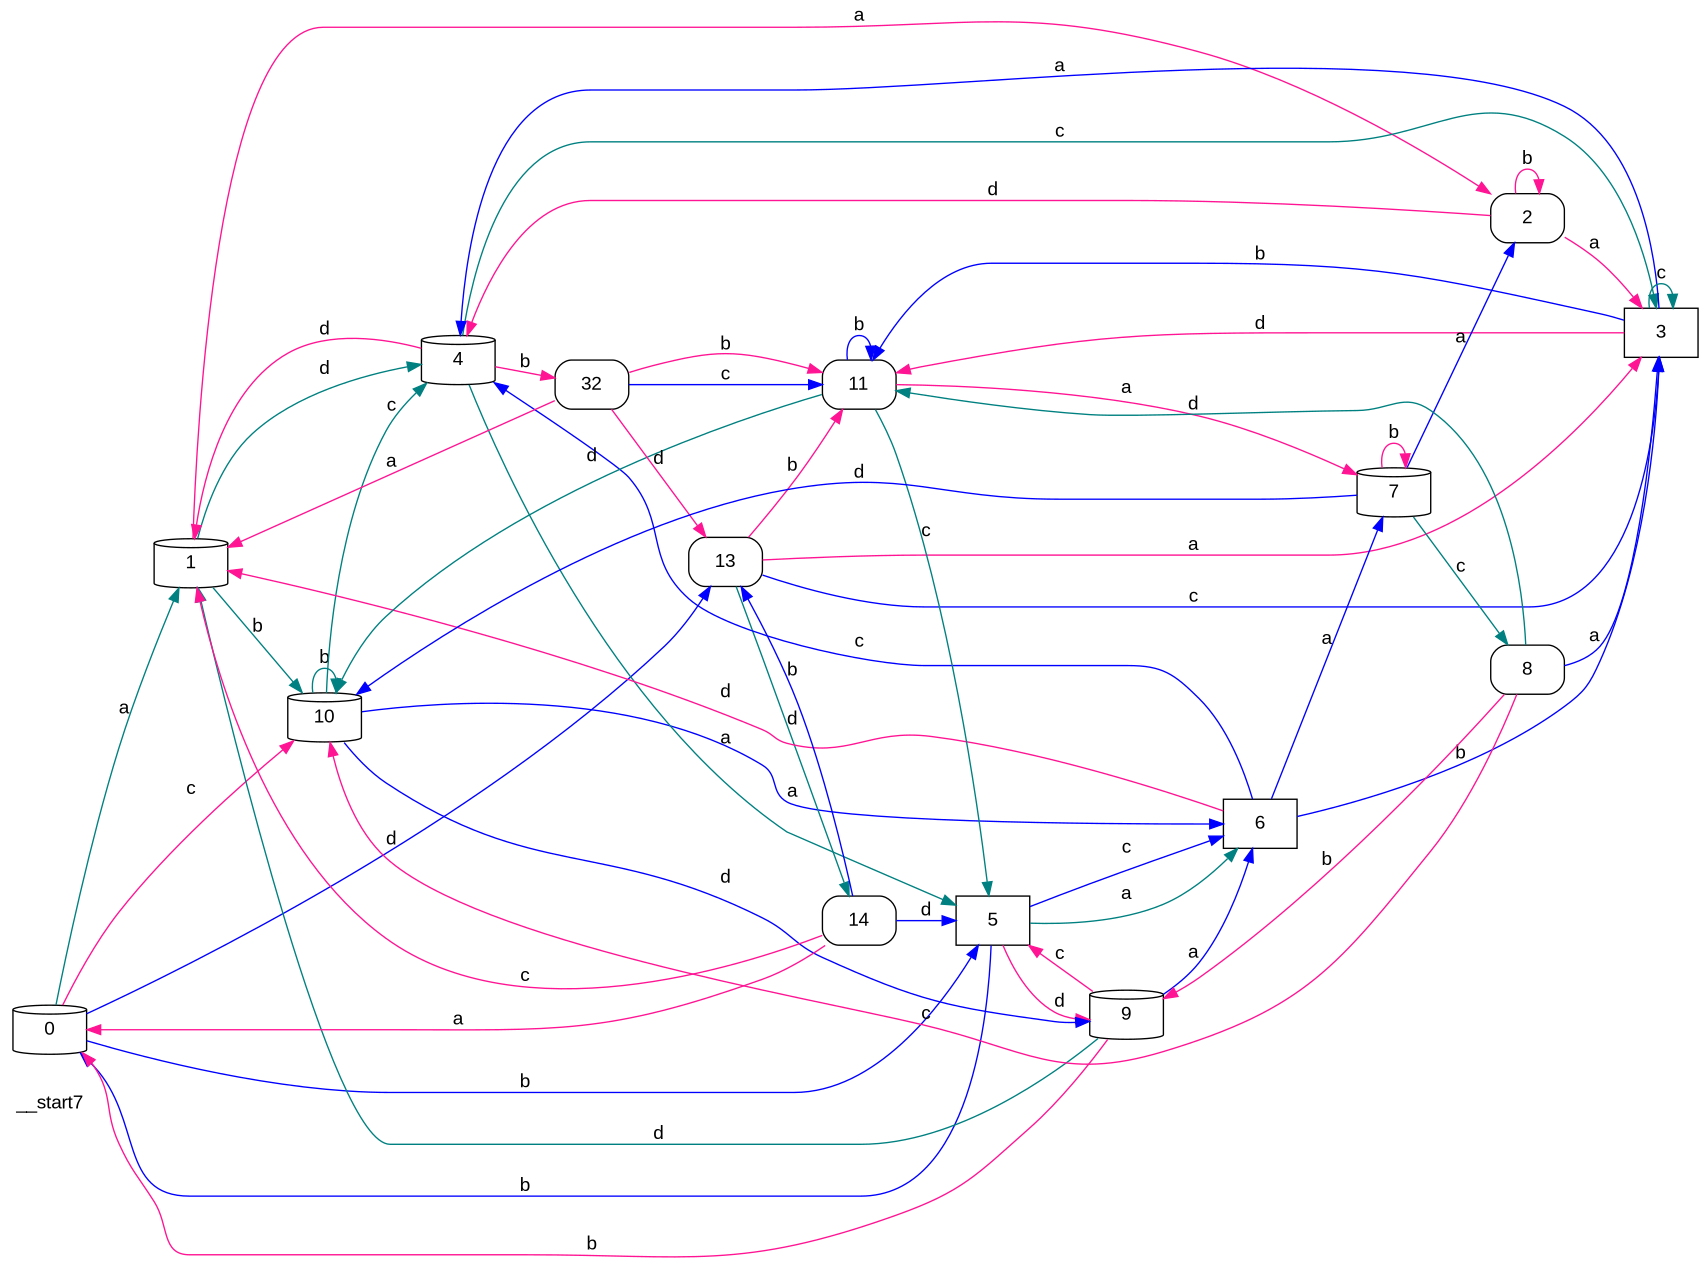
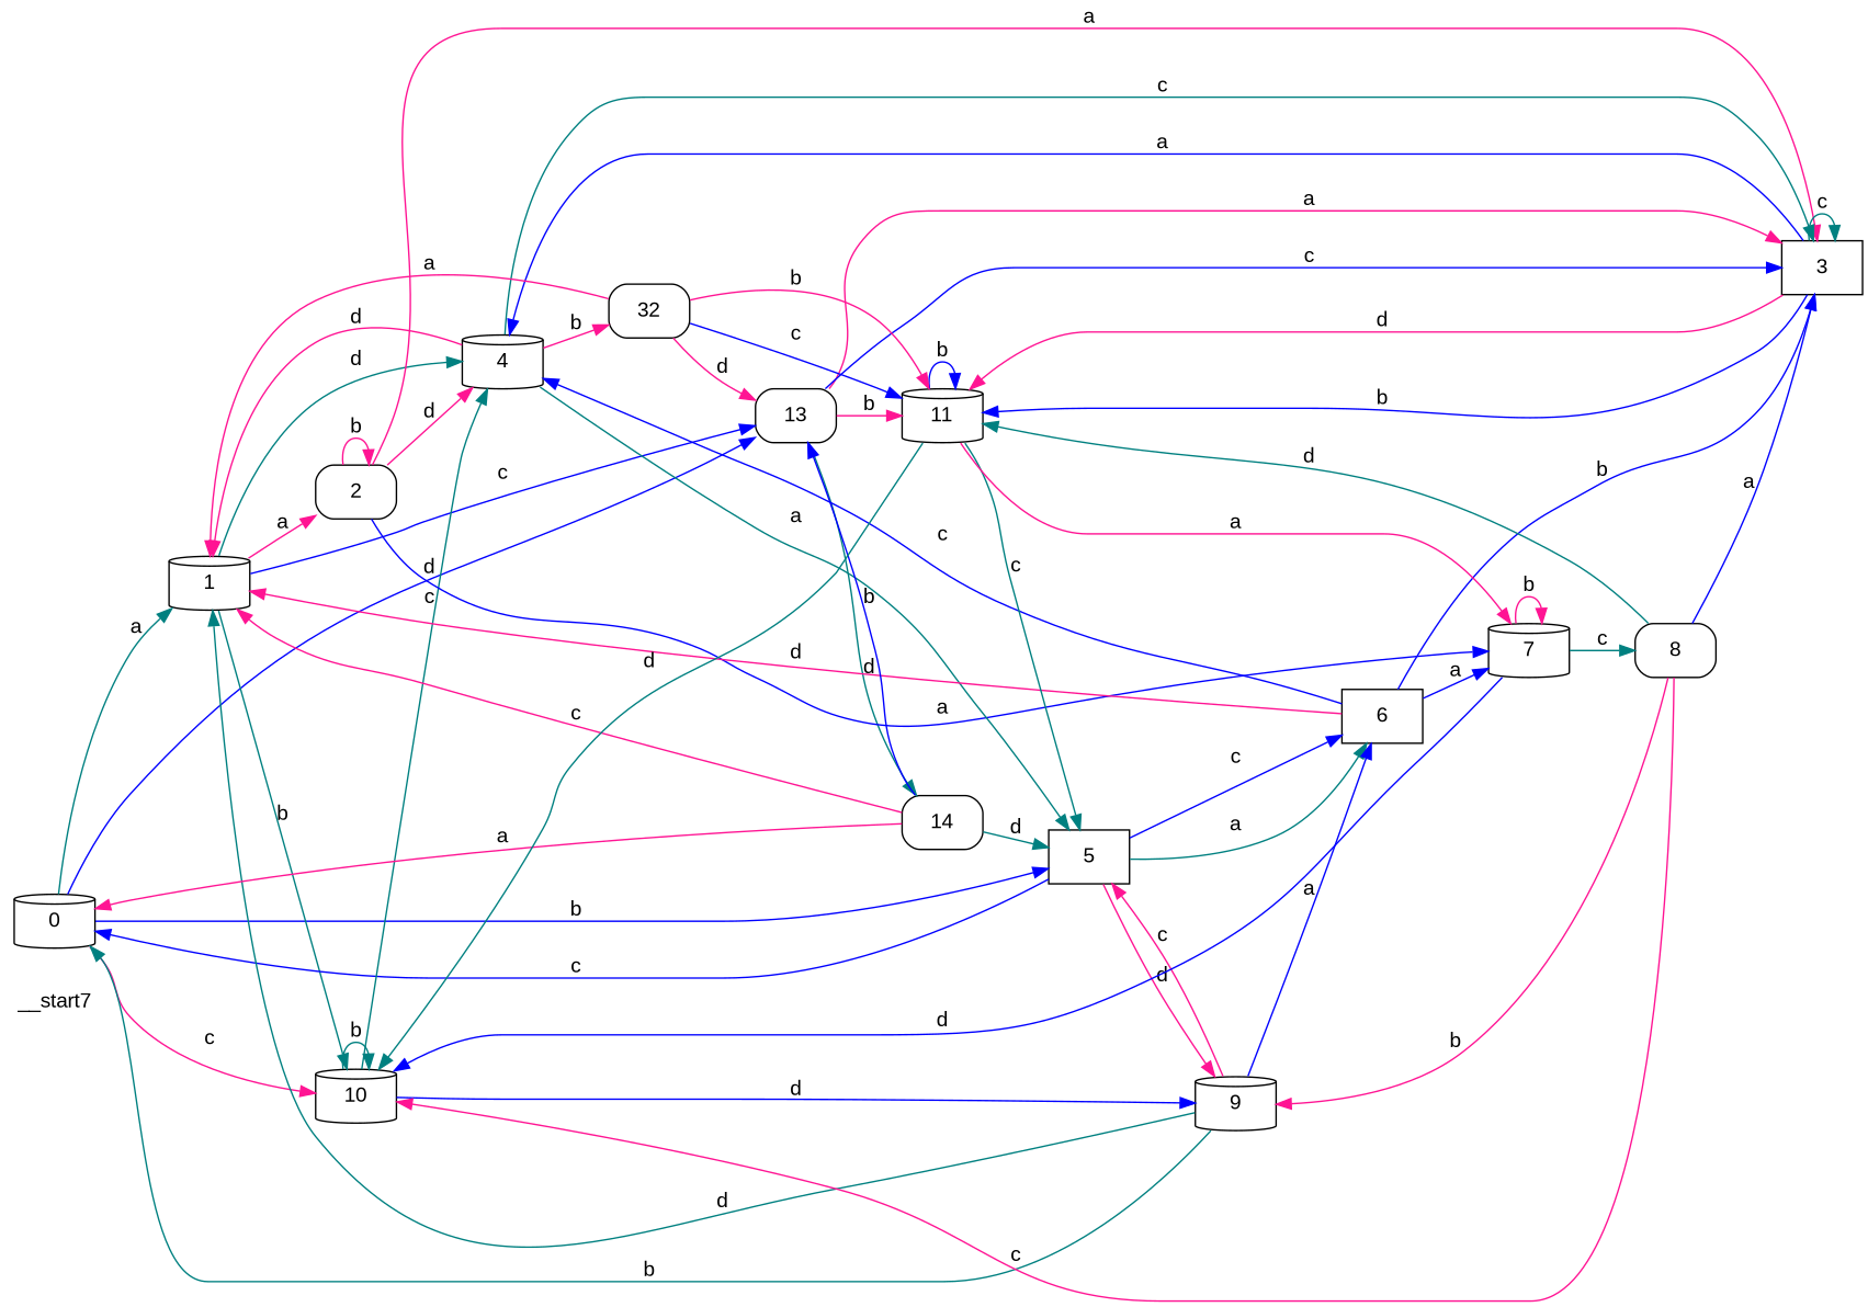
  digraph {
    fontname="Liberation Sans"
    rankdir=LR
    node [fontname="Liberation Sans" shape=box color=black fillcolor=white style=filled]
    edge [color=deeppink fontname="Liberation Sans"]
    n1 [label=__start7 shape=none color="" fillcolor="" style=""]
    n2 [label=0 shape=cylinder]
    n3 [label=1 shape=cylinder style="rounded,filled"]
    n4 [label=5]
    n5 [label=10 shape=cylinder]
    n6 [label=13 style="rounded,filled"]
    n7 [label=2 style="rounded,filled"]
    n8 [label=4 shape=cylinder]
    n9 [label=6]
    n10 [label=9 shape=cylinder]
    n11 [label=3]
    n12 [label=14 style="rounded,filled"]
-   n13 [label=11 style="rounded,filled"]
+   n13 [label=11 shape=cylinder style="rounded,filled"]
    n14 [label=32 style="rounded,filled"]
    n15 [label=7 shape=cylinder]
    n16 [label=8 style="rounded,filled"]
    n2 -> n3 [color=teal label=a]
    n2 -> n4 [color=blue label=b]
    n2 -> n5 [label=c]
    n2 -> n6 [color=blue label=d]
    n3 -> n5 [color=teal label=b]
+   n3 -> n6 [color=blue label=c]
    n3 -> n7 [label=a]
    n3 -> n8 [color=teal label=d]
-   n4 -> n2 [color=blue label=b]
+   n4 -> n2 [color=blue label=c]
    n4 -> n9 [color=teal label=a]
    n4 -> n9 [color=blue label=c]
    n4 -> n10 [label=d]
    n5 -> n5 [color=teal label=b]
    n5 -> n8 [color=teal label=c]
-   n5 -> n9 [color=blue label=a]
    n5 -> n10 [color=blue label=d]
    n6 -> n11 [label=a]
    n6 -> n11 [color=blue label=c]
    n6 -> n12 [color=teal label=d]
    n6 -> n13 [label=b]
    n7 -> n7 [label=b]
    n7 -> n8 [label=d]
    n7 -> n11 [label=a]
    n8 -> n3 [label=d]
    n8 -> n4 [color=teal label=a]
    n8 -> n11 [color=teal label=c]
    n8 -> n14 [label=b]
    n9 -> n3 [label=d]
    n9 -> n8 [color=blue label=c]
    n9 -> n11 [color=blue label=b]
    n9 -> n15 [color=blue label=a]
-   n10 -> n2 [label=b]
+   n10 -> n2 [color=teal label=b]
    n10 -> n3 [color=teal label=d]
    n10 -> n4 [label=c]
    n10 -> n9 [color=blue label=a]
    n11 -> n8 [color=blue label=a]
    n11 -> n11 [color=teal label=c]
    n11 -> n13 [color=blue label=b]
    n11 -> n13 [label=d]
    n12 -> n2 [label=a]
    n12 -> n3 [label=c]
-   n12 -> n4 [color=blue label=d]
+   n12 -> n4 [color=teal label=d]
    n12 -> n6 [color=blue label=b]
    n13 -> n4 [color=teal label=c]
    n13 -> n5 [color=teal label=d]
    n13 -> n13 [color=blue label=b]
    n13 -> n15 [label=a]
    n14 -> n3 [label=a]
    n14 -> n6 [label=d]
    n14 -> n13 [label=b]
    n14 -> n13 [color=blue label=c]
    n15 -> n5 [color=blue label=d]
-   n15 -> n7 [color=blue label=a]
+   n7 -> n15 [color=blue label=a]
    n15 -> n15 [label=b]
    n15 -> n16 [color=teal label=c]
    n16 -> n5 [label=c]
    n16 -> n10 [label=b]
    n16 -> n11 [color=blue label=a]
    n16 -> n13 [color=teal label=d]
  }
